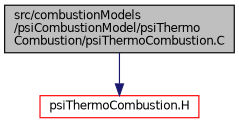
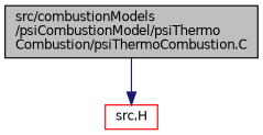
  digraph {
    node [fontname=Helvetica fontsize=10 shape=record]
    n1 [color=black fillcolor=grey75 fontcolor=black height=0.2 label="src/combustionModels\l/psiCombustionModel/psiThermo\lCombustion/psiThermoCombustion.C" style=filled width=0.4]
-   n2 [color=red height=0.2 label="psiThermoCombustion.H" width=0.4]
+   n2 [color=red height=0.2 label="src.H" width=0.4]
    n1 -> n2 [color=midnightblue fontname=Helvetica fontsize=10 labelfontname=Helvetica labelfontsize=10 style=solid]
  }
